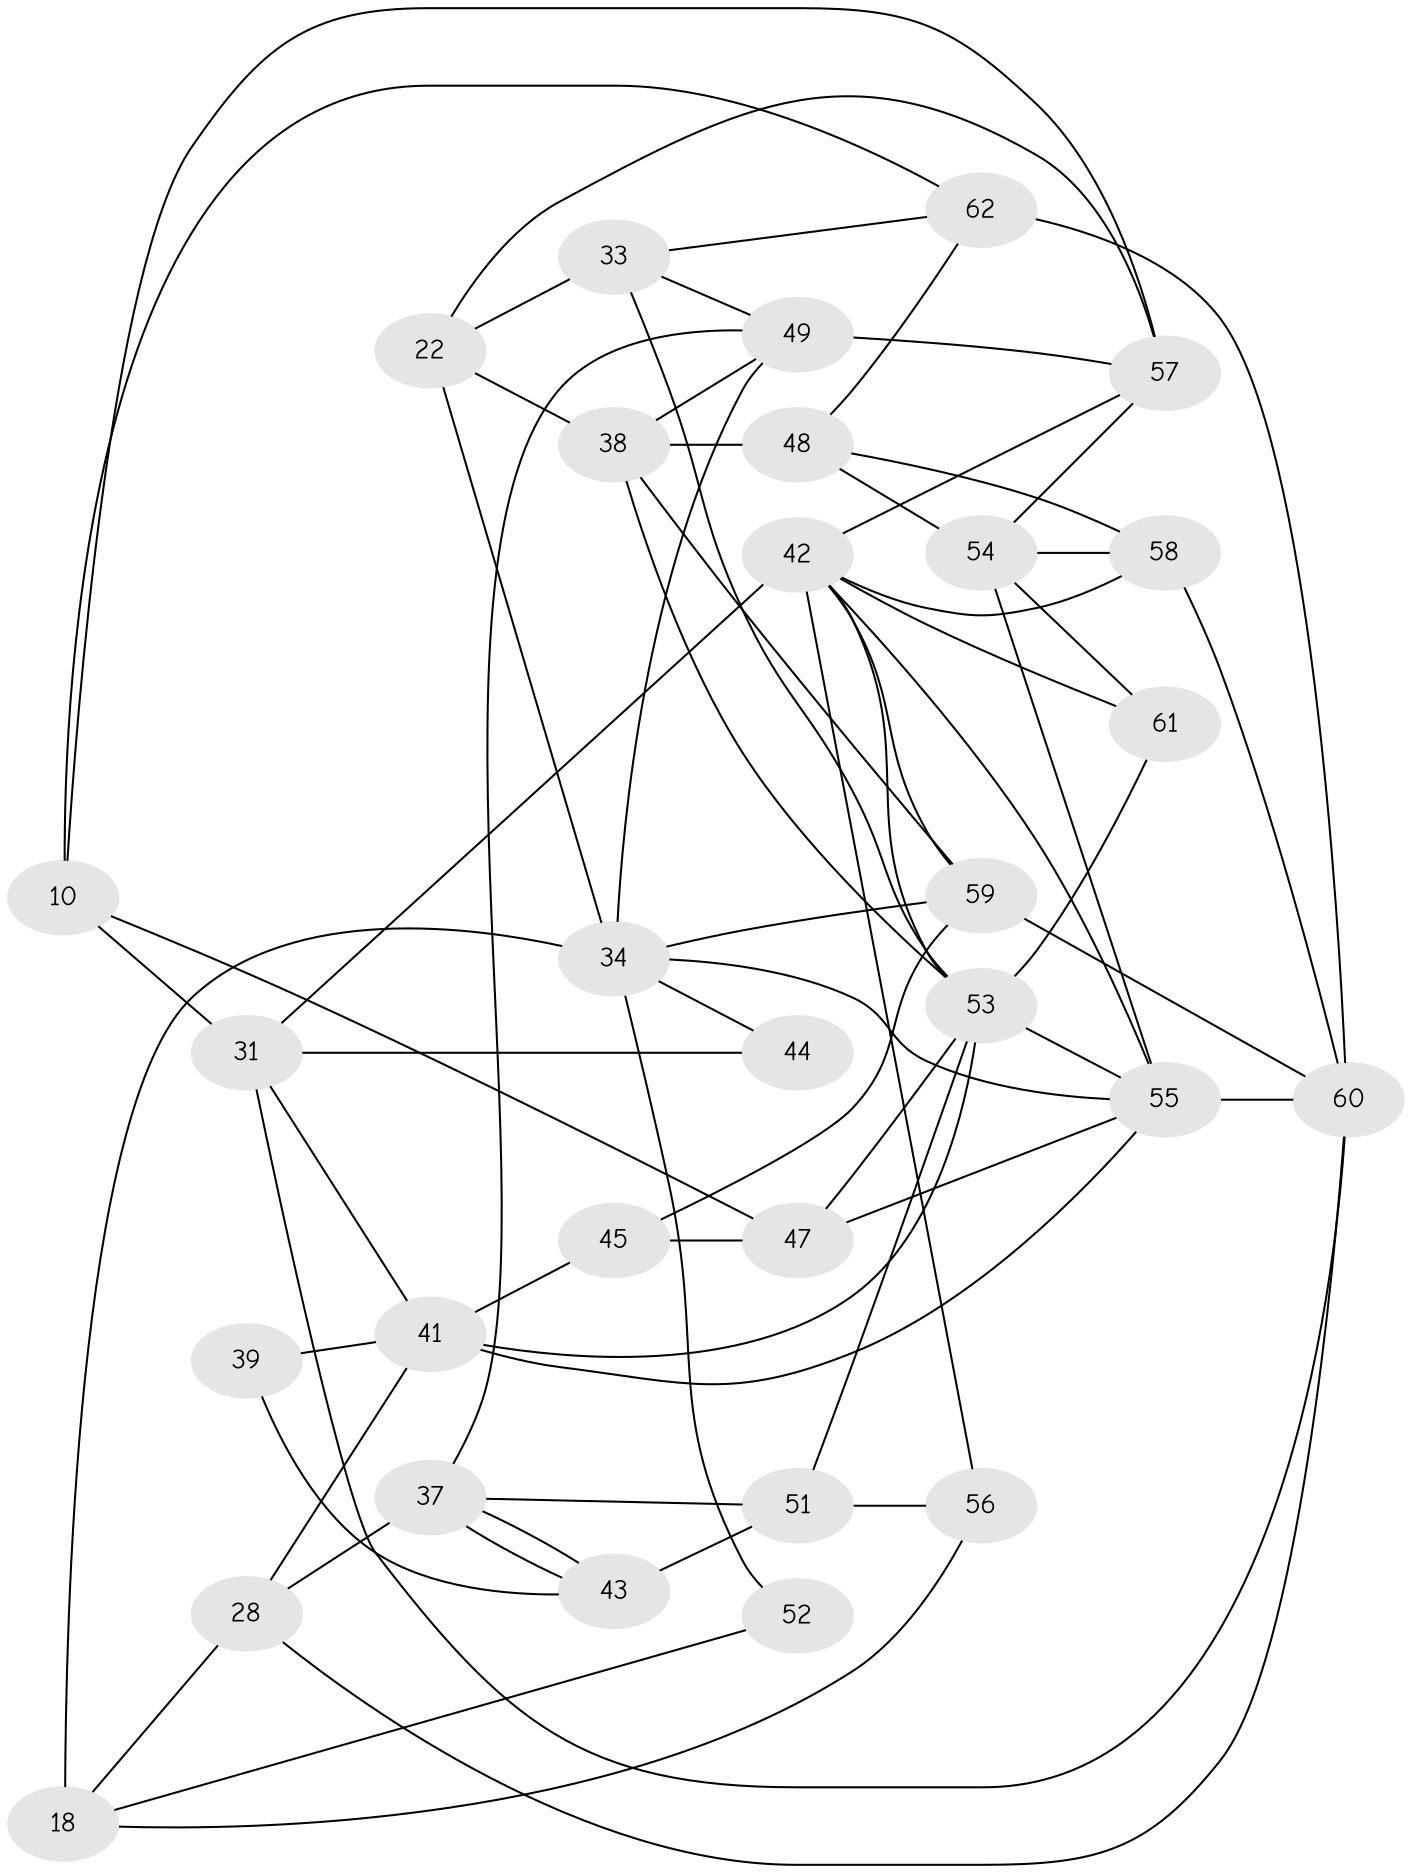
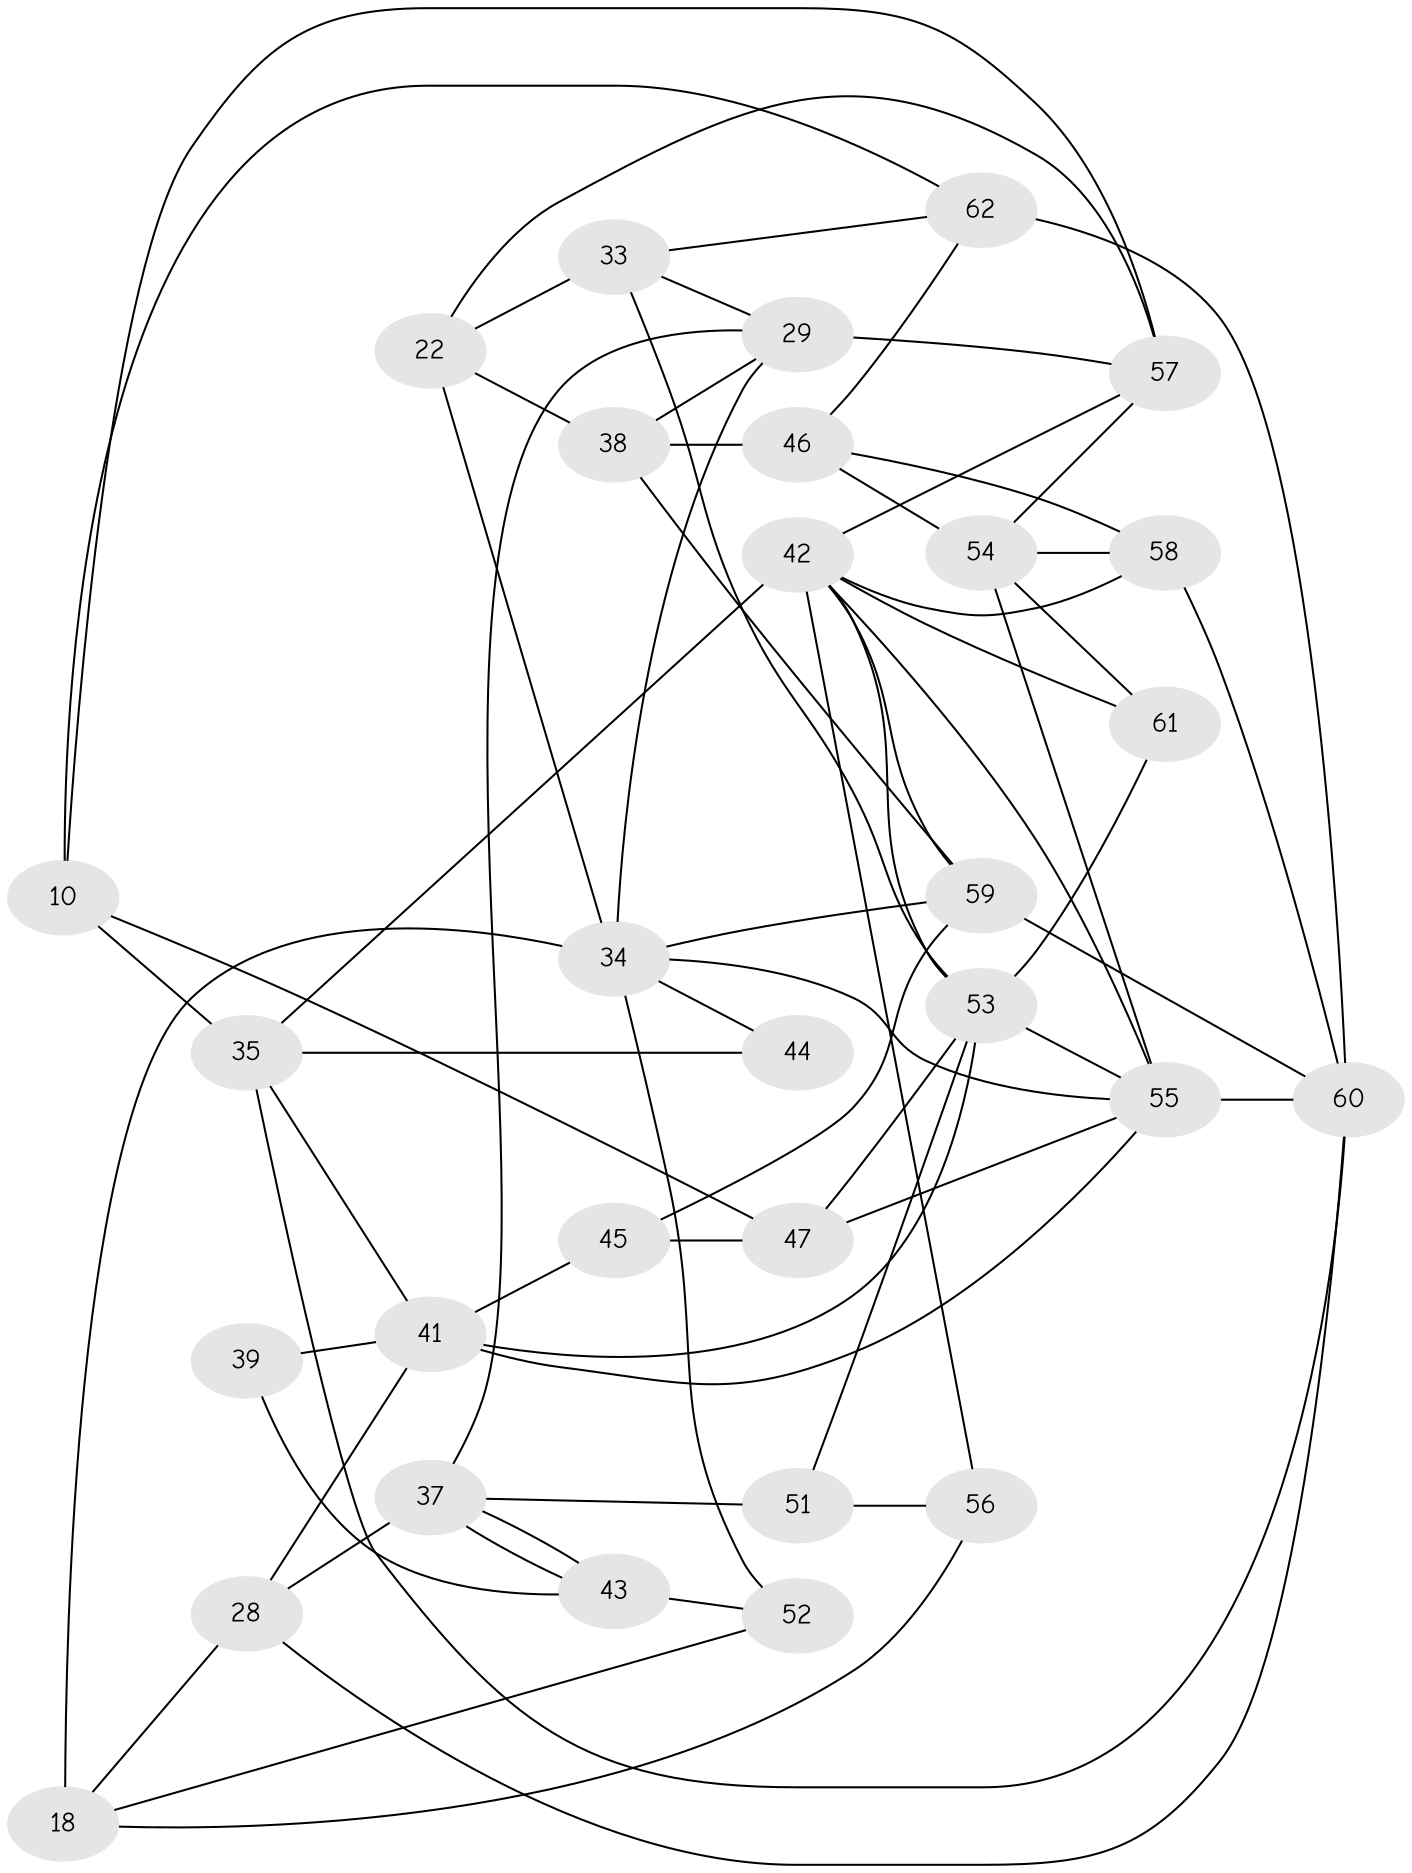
  graph {
    fontname="Comic Neue"
    rankdir=LR
    node [color=gray90 fontname="Comic Neue" style=filled]
    edge [fontname="Comic Neue"]
    n1 [label=10 super="+9"]
-   31
+   31 [label=35]
    47
    57 [super="+7+50+23"]
    62
    41 [super="+1"]
    60 [super="+48"]
    44 [super="+24"]
    42 [super="+8+21"]
    53 [super="+25+13+26"]
    55 [super="+36"]
    18 [super="+17+11"]
    28
    34 [super="+3"]
    52
    56
    37
-   49 [super="+40+20"]
+   49 [super="+40+20" label=29]
    59 [super="+22"]
    61 [super="+32"]
    43
    51
    45
    n24 [label=22]
    33
    38 [super="+27"]
-   46 [label=48]
+   46
    58 [super="+10"]
    54 [super="+19+35"]
    39
    n1 -- 31
    n1 -- 47 [weight=2]
    n1 -- 57
    n1 -- 62
    31 -- 41
    31 -- 60 [weight=2]
    31 -- 44
    31 -- 42 [weight=2]
    47 -- 53
    47 -- 55
    62 -- 60
    41 -- 53 [weight=3]
    41 -- 55
    41 -- 45
    42 -- 57 [weight=3]
    42 -- 53
    42 -- 55
    42 -- 56
    42 -- 59
    42 -- 61 [weight=2]
    42 -- 58
    53 -- 55
    53 -- 61
    55 -- 60
    18 -- 28
    18 -- 34
    18 -- 52 [weight=2]
    18 -- 56
    28 -- 41
    28 -- 60
    28 -- 37
    34 -- 44
    34 -- 55 [weight=2]
    34 -- 52
    34 -- 49
    34 -- 59 [weight=2]
    37 -- 49
    37 -- 43
    37 -- 43
    37 -- 51
    49 -- 57 [weight=2]
    59 -- 60
-   43 -- 51
+   43 -- 52
    51 -- 53
    51 -- 56
    45 -- 47
    45 -- 59
    n24 -- 57
    n24 -- 34
    n24 -- 33
    n24 -- 38
    33 -- 62
    33 -- 53
    33 -- 49
-   38 -- 53 [weight=2]
    38 -- 49 [weight=3]
    38 -- 59
    38 -- 46 [weight=2]
    46 -- 62
    46 -- 58
    46 -- 54
    58 -- 60
    54 -- 57
    54 -- 55
    54 -- 61 [weight=2]
    54 -- 58 [weight=2]
    39 -- 41
    39 -- 43
  }
